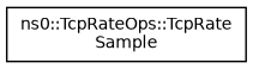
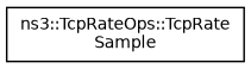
  digraph {
    rankdir=LR
-   n1 [color=black fillcolor=white fontname=Helvetica fontsize=10 height=0.2 label="ns0::TcpRateOps::TcpRate\lSample" shape=record style=filled width=0.4]
+   n1 [color=black fillcolor=white fontname=Helvetica fontsize=10 height=0.2 label="ns3::TcpRateOps::TcpRate\lSample" shape=record style=filled width=0.4]
  }
